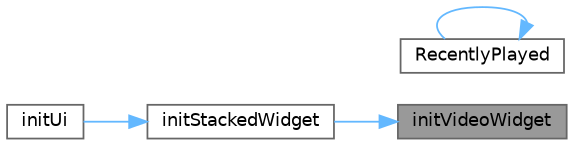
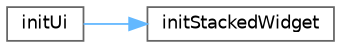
  digraph {
    rankdir=RL
    node [color=grey40 fillcolor=white fontname=Helvetica fontsize=10 shape=box style=filled]
    edge [color=steelblue1 dir=back fontname=Helvetica fontsize=10 labelfontname=Helvetica labelfontsize=10 style=solid]
-   n1 [color=gray40 fillcolor=grey60 fontcolor=black height=0.2 label=initVideoWidget width=0.4]
    n2 [height=0.2 label=initStackedWidget width=0.4]
    n3 [height=0.2 label=initUi width=0.4]
-   n4 [height=0.2 label=RecentlyPlayed width=0.4]
-   n1 -> n2
    n2 -> n3
-   n4 -> n4
  }
